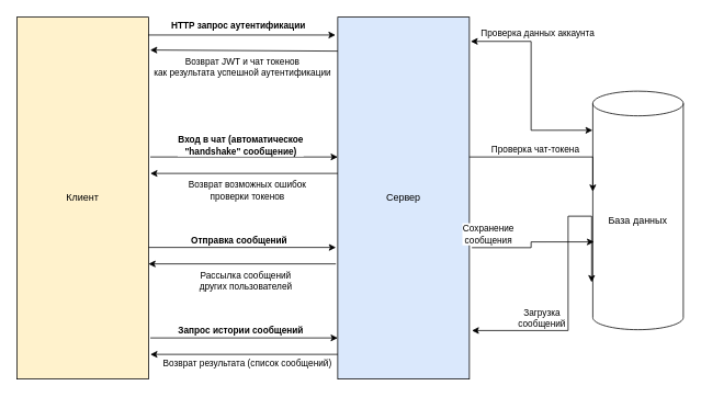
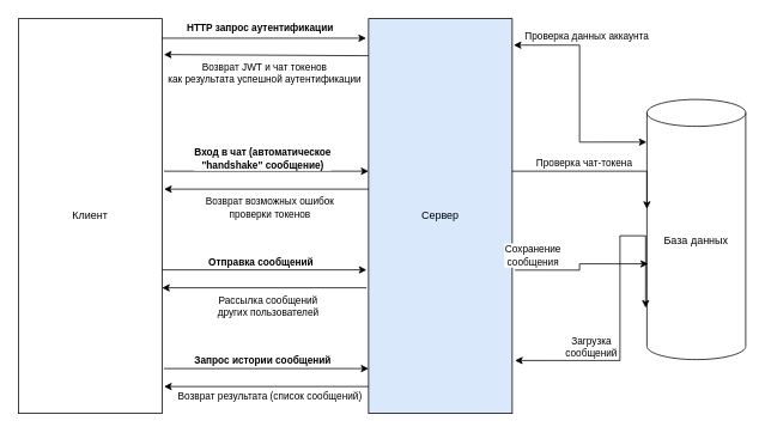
  <mxCell id="0" />
  <mxCell id="1" parent="0" />
- <mxCell id="2" value="Клиент" style="rounded=0;whiteSpace=wrap;html=1;fillColor=#fff2cc;" parent="1" vertex="1"><mxGeometry x="20" y="20" width="160" height="440" as="geometry" /></mxCell>
+ <mxCell id="2" value="Клиент" style="rounded=0;whiteSpace=wrap;html=1;" parent="1" vertex="1"><mxGeometry x="20" y="20" width="160" height="440" as="geometry" /></mxCell>
  <mxCell id="3" value="База данных" style="shape=cylinder3;whiteSpace=wrap;html=1;boundedLbl=1;backgroundOutline=1;size=15;" parent="1" vertex="1"><mxGeometry x="720" y="110" width="110" height="290" as="geometry" /></mxCell>
  <mxCell id="4" value="Сервер" style="rounded=0;whiteSpace=wrap;html=1;fillColor=#dae8fc;" parent="1" vertex="1"><mxGeometry x="410" y="20" width="160" height="440" as="geometry" /></mxCell>
  <mxCell id="5" value="" style="endArrow=classic;html=1;rounded=0;exitX=0.997;exitY=0.068;exitDx=0;exitDy=0;exitPerimeter=0;entryX=-0.017;entryY=0.068;entryDx=0;entryDy=0;entryPerimeter=0;" parent="1" edge="1"><mxGeometry width="50" height="50" relative="1" as="geometry"><mxPoint x="179.52" y="41.76" as="sourcePoint" /><mxPoint x="407.28" y="41.76" as="targetPoint" /></mxGeometry></mxCell>
  <mxCell id="6" value="HTTP запрос аутентификации" style="edgeLabel;html=1;align=center;verticalAlign=middle;resizable=0;points=[];fontStyle=1" parent="5" vertex="1" connectable="0"><mxGeometry x="-0.583" y="-1" relative="1" as="geometry"><mxPoint x="62" y="-13" as="offset" /></mxGeometry></mxCell>
  <mxCell id="7" value="" style="endArrow=classic;html=1;rounded=0;exitX=0.002;exitY=0.129;exitDx=0;exitDy=0;exitPerimeter=0;entryX=1.015;entryY=0.126;entryDx=0;entryDy=0;entryPerimeter=0;" parent="1" edge="1"><mxGeometry width="50" height="50" relative="1" as="geometry"><mxPoint x="410" y="61.32" as="sourcePoint" /><mxPoint x="182.08" y="60" as="targetPoint" /></mxGeometry></mxCell>
  <mxCell id="8" value="Возврат JWT и чат токенов &lt;br&gt;как результата успешной аутентификации" style="edgeLabel;html=1;align=center;verticalAlign=middle;resizable=0;points=[];" parent="7" vertex="1" connectable="0"><mxGeometry x="-0.583" y="-1" relative="1" as="geometry"><mxPoint x="-69" y="20" as="offset" /></mxGeometry></mxCell>
  <mxCell id="9" value="" style="endArrow=classic;html=1;rounded=0;exitX=1.01;exitY=0.067;exitDx=0;exitDy=0;exitPerimeter=0;startArrow=classic;startFill=1;edgeStyle=orthogonalEdgeStyle;entryX=-0.003;entryY=0.164;entryDx=0;entryDy=0;entryPerimeter=0;" parent="1" edge="1" target="3" source="4"><mxGeometry width="50" height="50" relative="1" as="geometry"><mxPoint x="570" y="90" as="sourcePoint" /><mxPoint x="720" y="90.42" as="targetPoint" /></mxGeometry></mxCell>
  <mxCell id="10" value="Проверка данных аккаунта" style="edgeLabel;html=1;align=center;verticalAlign=middle;resizable=0;points=[];" parent="9" vertex="1" connectable="0"><mxGeometry x="-0.583" y="-1" relative="1" as="geometry"><mxPoint x="28" y="-12" as="offset" /></mxGeometry></mxCell>
  <mxCell id="11" value="" style="endArrow=classic;html=1;rounded=0;exitX=0.997;exitY=0.068;exitDx=0;exitDy=0;exitPerimeter=0;startArrow=none;startFill=0;edgeStyle=orthogonalEdgeStyle;entryX=0;entryY=0.421;entryDx=0;entryDy=0;entryPerimeter=0;" parent="1" edge="1" target="3"><mxGeometry width="50" height="50" relative="1" as="geometry"><mxPoint x="570" y="190" as="sourcePoint" /><mxPoint x="670" y="200" as="targetPoint" /><Array as="points"><mxPoint x="610" y="190" /><mxPoint x="610" y="190" /></Array></mxGeometry></mxCell>
  <mxCell id="12" value="Проверка чат-токена" style="edgeLabel;html=1;align=center;verticalAlign=middle;resizable=0;points=[];" parent="11" vertex="1" connectable="0"><mxGeometry x="-0.583" y="-1" relative="1" as="geometry"><mxPoint x="39" y="-11" as="offset" /></mxGeometry></mxCell>
  <mxCell id="13" value="" style="endArrow=classic;html=1;rounded=0;exitX=0.997;exitY=0.068;exitDx=0;exitDy=0;exitPerimeter=0;entryX=-0.017;entryY=0.068;entryDx=0;entryDy=0;entryPerimeter=0;" edge="1" parent="1"><mxGeometry width="50" height="50" relative="1" as="geometry"><mxPoint x="182.24" y="190" as="sourcePoint" /><mxPoint x="410" y="190" as="targetPoint" /></mxGeometry></mxCell>
  <mxCell id="14" value="Вход в чат (автоматическое &lt;br&gt;&quot;handshake&quot; сообщение)" style="edgeLabel;html=1;align=center;verticalAlign=middle;resizable=0;points=[];fontStyle=1" vertex="1" connectable="0" parent="13"><mxGeometry x="-0.583" y="-1" relative="1" as="geometry"><mxPoint x="62" y="-16" as="offset" /></mxGeometry></mxCell>
  <mxCell id="15" value="" style="endArrow=none;html=1;rounded=0;exitX=0.997;exitY=0.068;exitDx=0;exitDy=0;exitPerimeter=0;entryX=-0.017;entryY=0.068;entryDx=0;entryDy=0;entryPerimeter=0;startArrow=classic;startFill=1;endFill=0;" edge="1" parent="1"><mxGeometry width="50" height="50" relative="1" as="geometry"><mxPoint x="182.24" y="210" as="sourcePoint" /><mxPoint x="410" y="210" as="targetPoint" /></mxGeometry></mxCell>
  <mxCell id="16" value="&lt;span style=&quot;font-weight: normal;&quot;&gt;Возврат возможных ошибок &lt;br&gt;проверки токенов&lt;/span&gt;" style="edgeLabel;html=1;align=center;verticalAlign=middle;resizable=0;points=[];fontStyle=1" vertex="1" connectable="0" parent="15"><mxGeometry x="-0.583" y="-1" relative="1" as="geometry"><mxPoint x="70" y="19" as="offset" /></mxGeometry></mxCell>
  <mxCell id="17" value="" style="endArrow=classic;html=1;rounded=0;exitX=1.019;exitY=0.637;exitDx=0;exitDy=0;startArrow=none;startFill=0;entryX=0.013;entryY=0.632;entryDx=0;entryDy=0;entryPerimeter=0;edgeStyle=orthogonalEdgeStyle;exitPerimeter=0;" edge="1" parent="1" source="4" target="3"><mxGeometry width="50" height="50" relative="1" as="geometry"><mxPoint x="570" y="190" as="sourcePoint" /><mxPoint x="720" y="190.42" as="targetPoint" /></mxGeometry></mxCell>
  <mxCell id="18" value="Сохранение&lt;br&gt;сообщения" style="edgeLabel;html=1;align=center;verticalAlign=middle;resizable=0;points=[];" vertex="1" connectable="0" parent="17"><mxGeometry x="-0.583" y="-1" relative="1" as="geometry"><mxPoint x="-13" y="-18" as="offset" /></mxGeometry></mxCell>
  <mxCell id="19" value="" style="endArrow=classic;html=1;rounded=0;exitX=1.019;exitY=0.866;exitDx=0;exitDy=0;startArrow=classic;startFill=1;entryX=-0.013;entryY=0.801;entryDx=0;entryDy=0;entryPerimeter=0;edgeStyle=orthogonalEdgeStyle;exitPerimeter=0;endFill=1;" edge="1" parent="1" source="4" target="3"><mxGeometry width="50" height="50" relative="1" as="geometry"><mxPoint x="570" y="190" as="sourcePoint" /><mxPoint x="720" y="190.42" as="targetPoint" /><Array as="points"><mxPoint x="690" y="401" /><mxPoint x="690" y="262" /></Array></mxGeometry></mxCell>
  <mxCell id="20" value="Загрузка&lt;br&gt;сообщений" style="edgeLabel;html=1;align=center;verticalAlign=middle;resizable=0;points=[];" vertex="1" connectable="0" parent="19"><mxGeometry x="-0.583" y="-1" relative="1" as="geometry"><mxPoint x="8" y="-17" as="offset" /></mxGeometry></mxCell>
  <mxCell id="21" value="" style="endArrow=none;html=1;rounded=0;exitX=0.997;exitY=0.068;exitDx=0;exitDy=0;exitPerimeter=0;entryX=-0.017;entryY=0.068;entryDx=0;entryDy=0;entryPerimeter=0;startArrow=classic;startFill=1;endFill=0;" edge="1" parent="1"><mxGeometry width="50" height="50" relative="1" as="geometry"><mxPoint x="180" y="320" as="sourcePoint" /><mxPoint x="407.76" y="320" as="targetPoint" /></mxGeometry></mxCell>
  <mxCell id="22" value="&lt;span style=&quot;font-weight: 400;&quot;&gt;Рассылка сообщений &lt;br&gt;других пользователей&lt;/span&gt;" style="edgeLabel;html=1;align=center;verticalAlign=middle;resizable=0;points=[];fontStyle=1" vertex="1" connectable="0" parent="21"><mxGeometry x="-0.583" y="-1" relative="1" as="geometry"><mxPoint x="70" y="19" as="offset" /></mxGeometry></mxCell>
  <mxCell id="23" value="" style="endArrow=classic;html=1;rounded=0;exitX=0.997;exitY=0.068;exitDx=0;exitDy=0;exitPerimeter=0;entryX=-0.017;entryY=0.068;entryDx=0;entryDy=0;entryPerimeter=0;" edge="1" parent="1"><mxGeometry width="50" height="50" relative="1" as="geometry"><mxPoint x="180" y="300" as="sourcePoint" /><mxPoint x="407.76" y="300" as="targetPoint" /></mxGeometry></mxCell>
  <mxCell id="24" value="Отправка сообщений" style="edgeLabel;html=1;align=center;verticalAlign=middle;resizable=0;points=[];fontStyle=1" vertex="1" connectable="0" parent="23"><mxGeometry x="-0.583" y="-1" relative="1" as="geometry"><mxPoint x="62" y="-11" as="offset" /></mxGeometry></mxCell>
  <mxCell id="25" value="" style="endArrow=none;html=1;rounded=0;exitX=0.997;exitY=0.068;exitDx=0;exitDy=0;exitPerimeter=0;entryX=-0.017;entryY=0.068;entryDx=0;entryDy=0;entryPerimeter=0;startArrow=classic;startFill=1;endFill=0;" edge="1" parent="1"><mxGeometry width="50" height="50" relative="1" as="geometry"><mxPoint x="182.24" y="430" as="sourcePoint" /><mxPoint x="410" y="430" as="targetPoint" /></mxGeometry></mxCell>
  <mxCell id="26" value="&lt;span style=&quot;font-weight: 400;&quot;&gt;Возврат результата (список сообщений)&lt;/span&gt;" style="edgeLabel;html=1;align=center;verticalAlign=middle;resizable=0;points=[];fontStyle=1" vertex="1" connectable="0" parent="25"><mxGeometry x="-0.583" y="-1" relative="1" as="geometry"><mxPoint x="70" y="9" as="offset" /></mxGeometry></mxCell>
  <mxCell id="27" value="" style="endArrow=classic;html=1;rounded=0;exitX=0.997;exitY=0.068;exitDx=0;exitDy=0;exitPerimeter=0;entryX=-0.017;entryY=0.068;entryDx=0;entryDy=0;entryPerimeter=0;" edge="1" parent="1"><mxGeometry width="50" height="50" relative="1" as="geometry"><mxPoint x="182.24" y="410" as="sourcePoint" /><mxPoint x="410" y="410" as="targetPoint" /></mxGeometry></mxCell>
  <mxCell id="28" value="Запрос истории сообщений" style="edgeLabel;html=1;align=center;verticalAlign=middle;resizable=0;points=[];fontStyle=1" vertex="1" connectable="0" parent="27"><mxGeometry x="-0.583" y="-1" relative="1" as="geometry"><mxPoint x="62" y="-11" as="offset" /></mxGeometry></mxCell>
